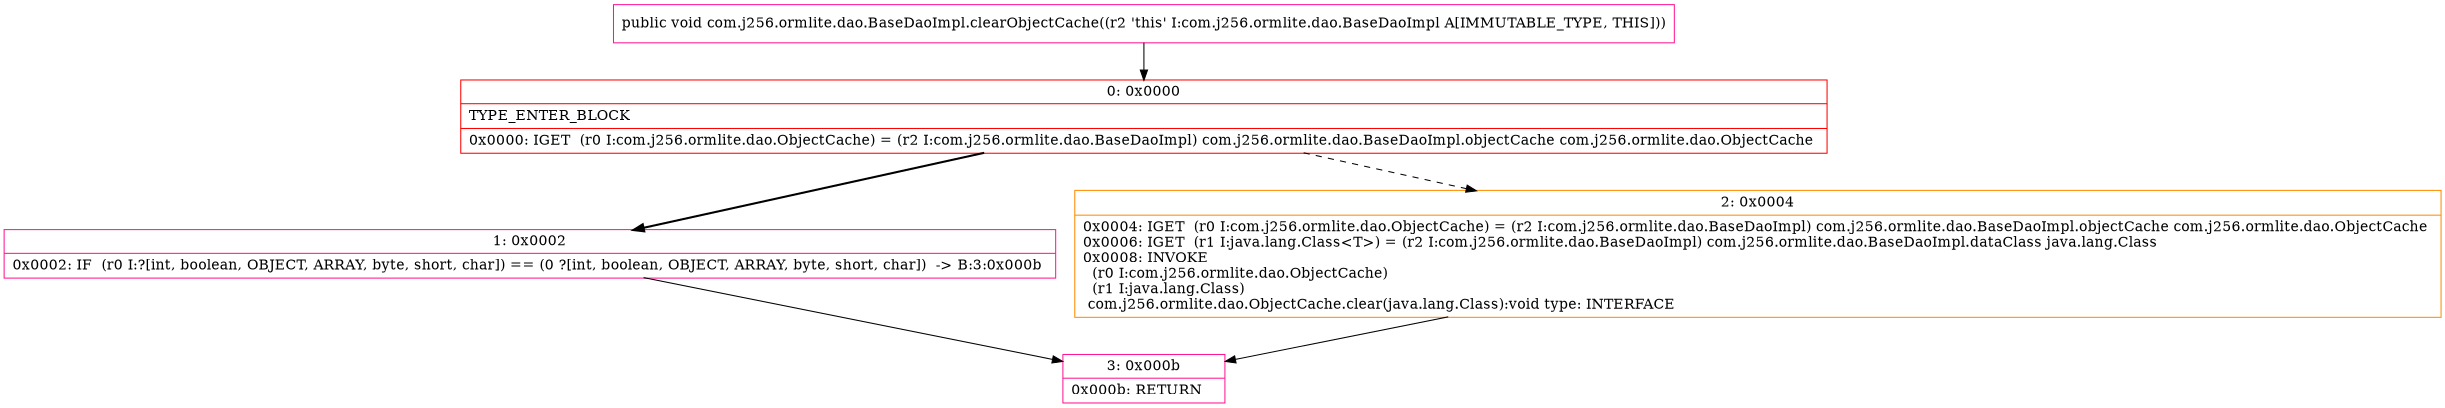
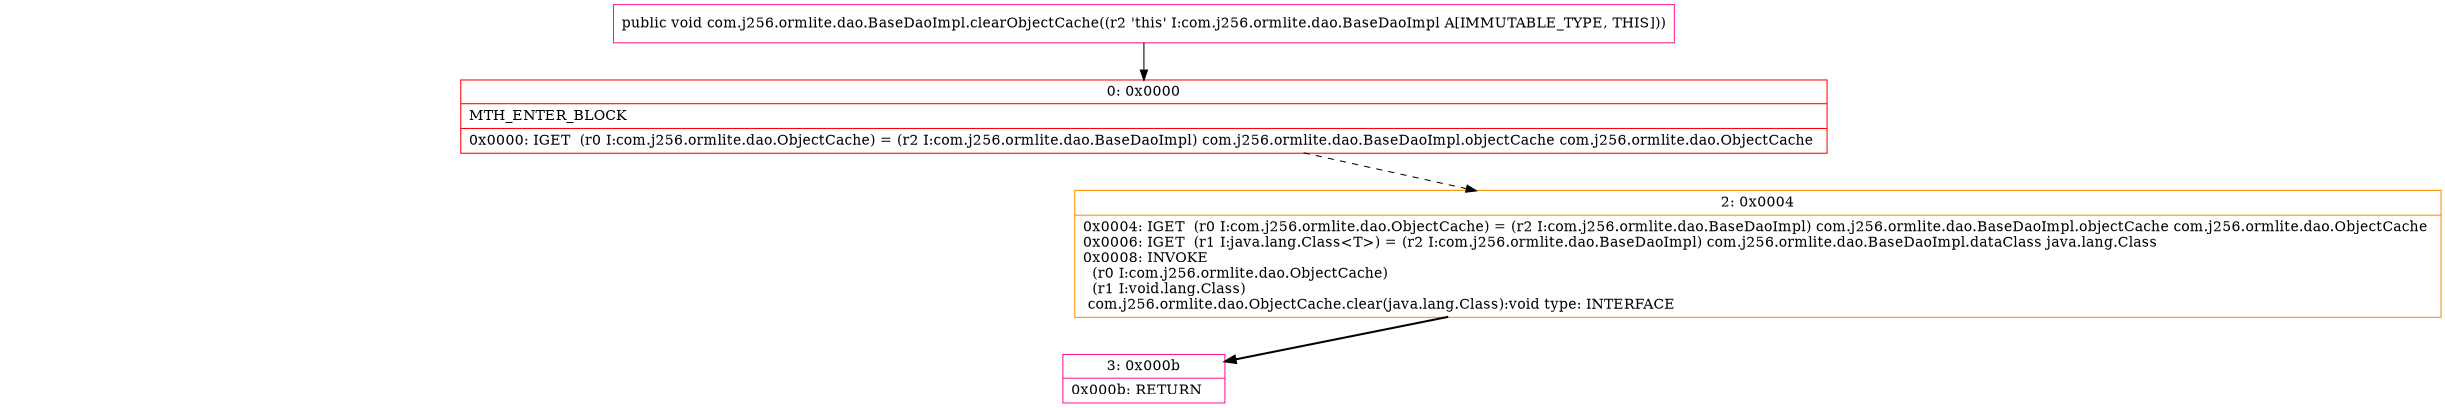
  digraph {
    node [color=deeppink shape=record]
    edge [style=bold]
-   n1 [color=red label="{0\:\ 0x0000|TYPE_ENTER_BLOCK\l|0x0000: IGET  (r0 I:com.j256.ormlite.dao.ObjectCache) = (r2 I:com.j256.ormlite.dao.BaseDaoImpl) com.j256.ormlite.dao.BaseDaoImpl.objectCache com.j256.ormlite.dao.ObjectCache \l}"]
-   n2 [label="{1\:\ 0x0002|0x0002: IF  (r0 I:?[int, boolean, OBJECT, ARRAY, byte, short, char]) == (0 ?[int, boolean, OBJECT, ARRAY, byte, short, char])  \-\> B:3:0x000b \l}"]
-   n3 [color=darkorange label="{2\:\ 0x0004|0x0004: IGET  (r0 I:com.j256.ormlite.dao.ObjectCache) = (r2 I:com.j256.ormlite.dao.BaseDaoImpl) com.j256.ormlite.dao.BaseDaoImpl.objectCache com.j256.ormlite.dao.ObjectCache \l0x0006: IGET  (r1 I:java.lang.Class\<T\>) = (r2 I:com.j256.ormlite.dao.BaseDaoImpl) com.j256.ormlite.dao.BaseDaoImpl.dataClass java.lang.Class \l0x0008: INVOKE  \l  (r0 I:com.j256.ormlite.dao.ObjectCache)\l  (r1 I:java.lang.Class)\l com.j256.ormlite.dao.ObjectCache.clear(java.lang.Class):void type: INTERFACE \l}"]
+   n1 [color=red label="{0\:\ 0x0000|MTH_ENTER_BLOCK\l|0x0000: IGET  (r0 I:com.j256.ormlite.dao.ObjectCache) = (r2 I:com.j256.ormlite.dao.BaseDaoImpl) com.j256.ormlite.dao.BaseDaoImpl.objectCache com.j256.ormlite.dao.ObjectCache \l}"]
+   n3 [color=darkorange label="{2\:\ 0x0004|0x0004: IGET  (r0 I:com.j256.ormlite.dao.ObjectCache) = (r2 I:com.j256.ormlite.dao.BaseDaoImpl) com.j256.ormlite.dao.BaseDaoImpl.objectCache com.j256.ormlite.dao.ObjectCache \l0x0006: IGET  (r1 I:java.lang.Class\<T\>) = (r2 I:com.j256.ormlite.dao.BaseDaoImpl) com.j256.ormlite.dao.BaseDaoImpl.dataClass java.lang.Class \l0x0008: INVOKE  \l  (r0 I:com.j256.ormlite.dao.ObjectCache)\l  (r1 I:void.lang.Class)\l com.j256.ormlite.dao.ObjectCache.clear(java.lang.Class):void type: INTERFACE \l}"]
    n4 [label="{3\:\ 0x000b|0x000b: RETURN   \l}"]
    n5 [label="{public void com.j256.ormlite.dao.BaseDaoImpl.clearObjectCache((r2 'this' I:com.j256.ormlite.dao.BaseDaoImpl A[IMMUTABLE_TYPE, THIS])) }"]
-   n1 -> n2
    n1 -> n3 [style=dashed]
-   n2 -> n4 [style=solid]
-   n3 -> n4 [style=solid]
+   n3 -> n4
    n5 -> n1 [style=solid]
  }
